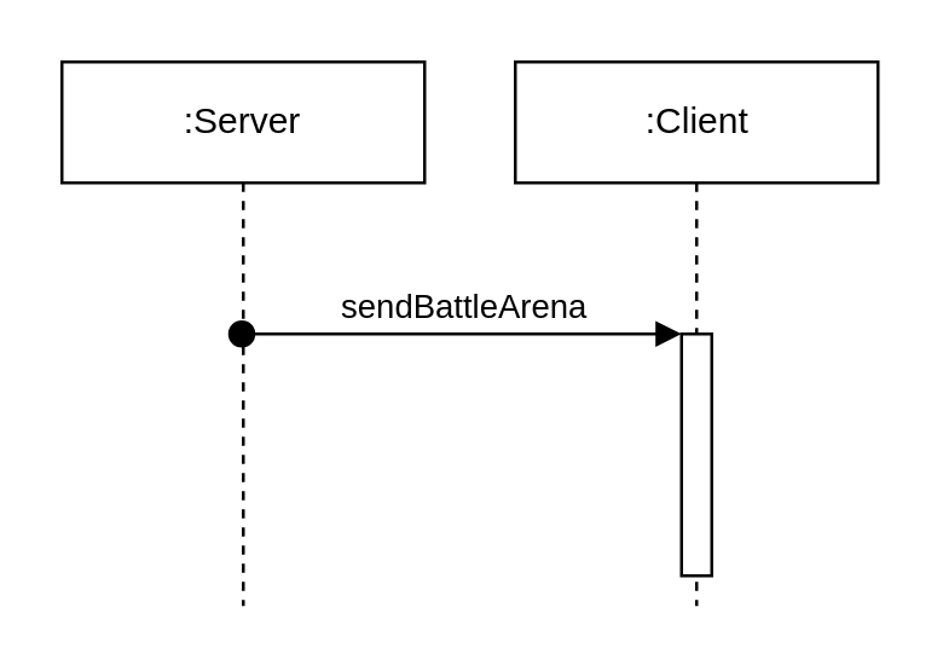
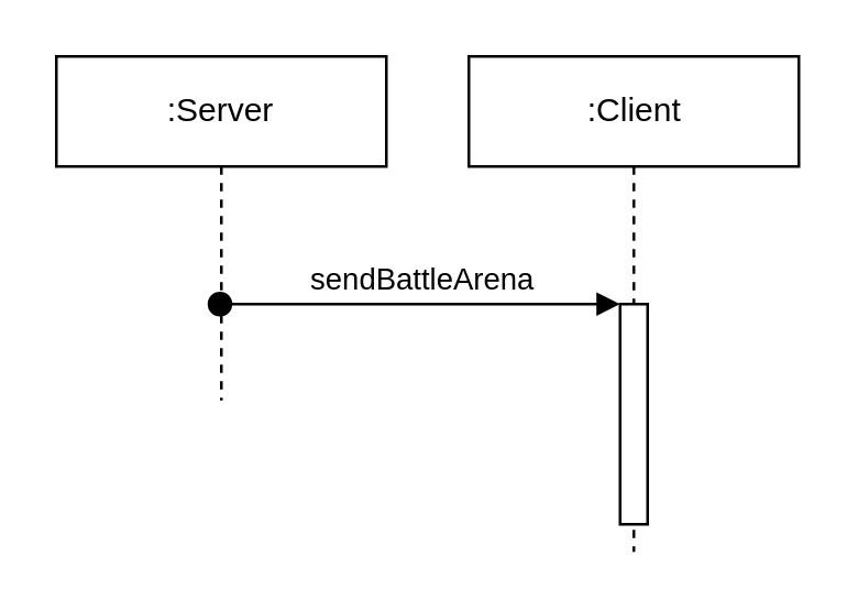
  <mxCell id="0" />
  <mxCell id="1" parent="0" />
  <mxCell id="2" value=":Client" style="html=1;points=[];perimeter=orthogonalPerimeter;shape=umlLifeline;participant=label;fontFamily=Helvetica;fontSize=12;fontColor=#000000;align=center;strokeColor=#000000;fillColor=#ffffff;recursiveResize=0;container=1;collapsible=0;" parent="1" vertex="1"><mxGeometry x="170" y="20" width="120" height="180" as="geometry" /></mxCell>
  <mxCell id="3" value="" style="html=1;points=[];perimeter=orthogonalPerimeter;" parent="2" vertex="1"><mxGeometry x="55" y="90" width="10" height="80" as="geometry" /></mxCell>
- <mxCell id="4" value=":Server" style="shape=umlLifeline;perimeter=lifelinePerimeter;whiteSpace=wrap;html=1;container=1;collapsible=0;recursiveResize=0;outlineConnect=0;" parent="1" vertex="1"><mxGeometry x="20" y="20" width="120" height="180" as="geometry" /></mxCell>
+ <mxCell id="4" value=":Server" style="shape=umlLifeline;perimeter=lifelinePerimeter;whiteSpace=wrap;html=1;container=1;collapsible=0;recursiveResize=0;outlineConnect=0;" parent="1" vertex="1"><mxGeometry x="20" y="20" width="120" height="125" as="geometry" /></mxCell>
  <mxCell id="5" value="sendBattleArena" style="html=1;verticalAlign=bottom;startArrow=oval;endArrow=block;startSize=8;" parent="1" source="4" target="3" edge="1"><mxGeometry relative="1" as="geometry"><mxPoint x="165" y="110" as="sourcePoint" /><Array as="points"><mxPoint x="120" y="110" /></Array></mxGeometry></mxCell>
